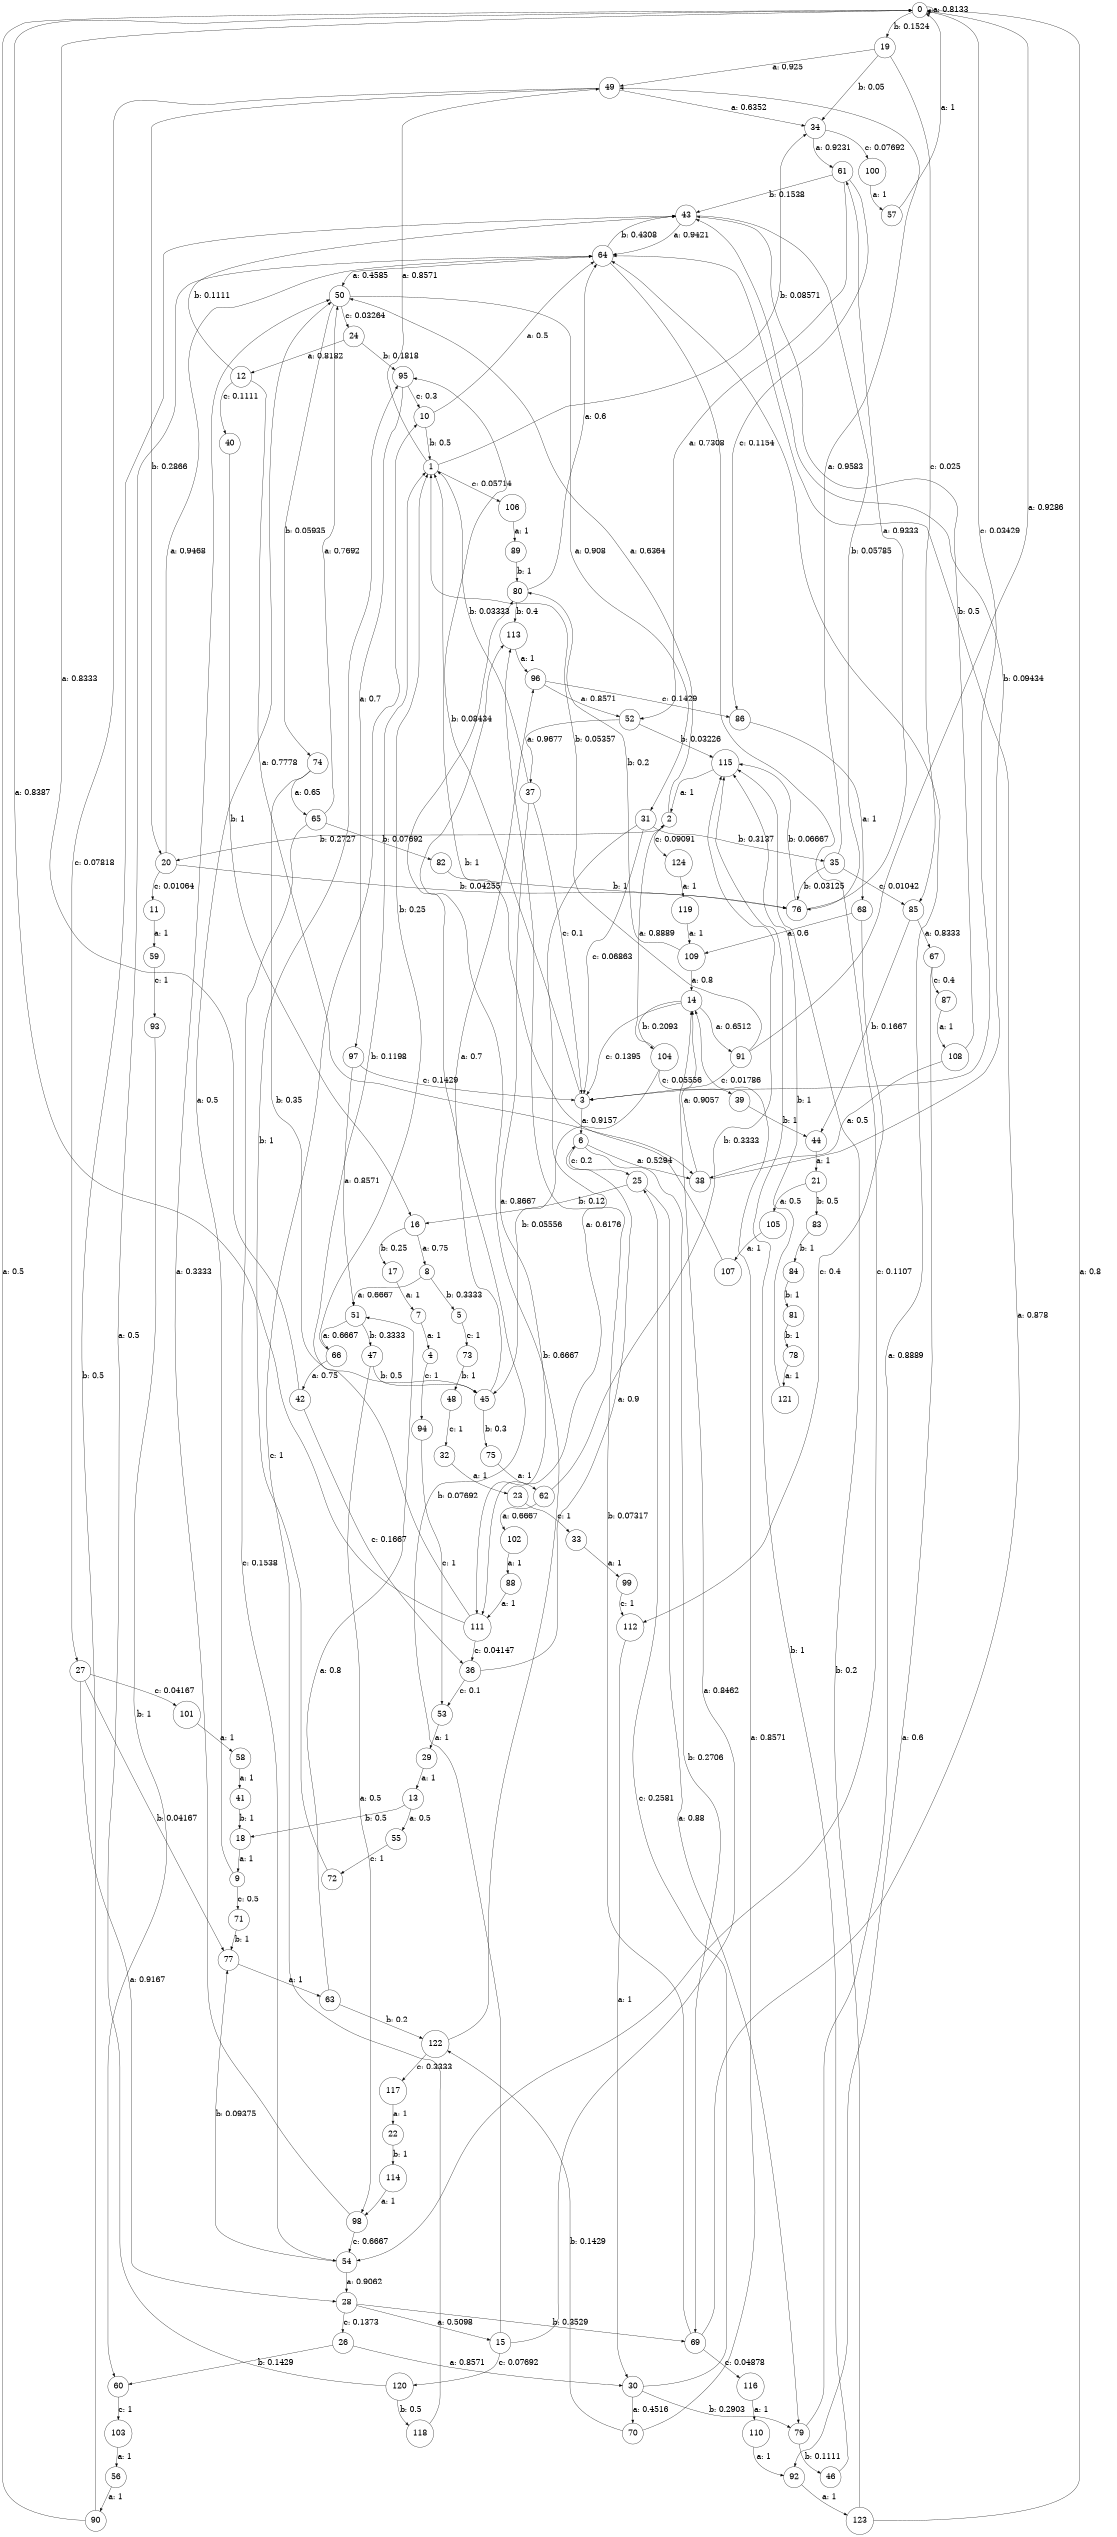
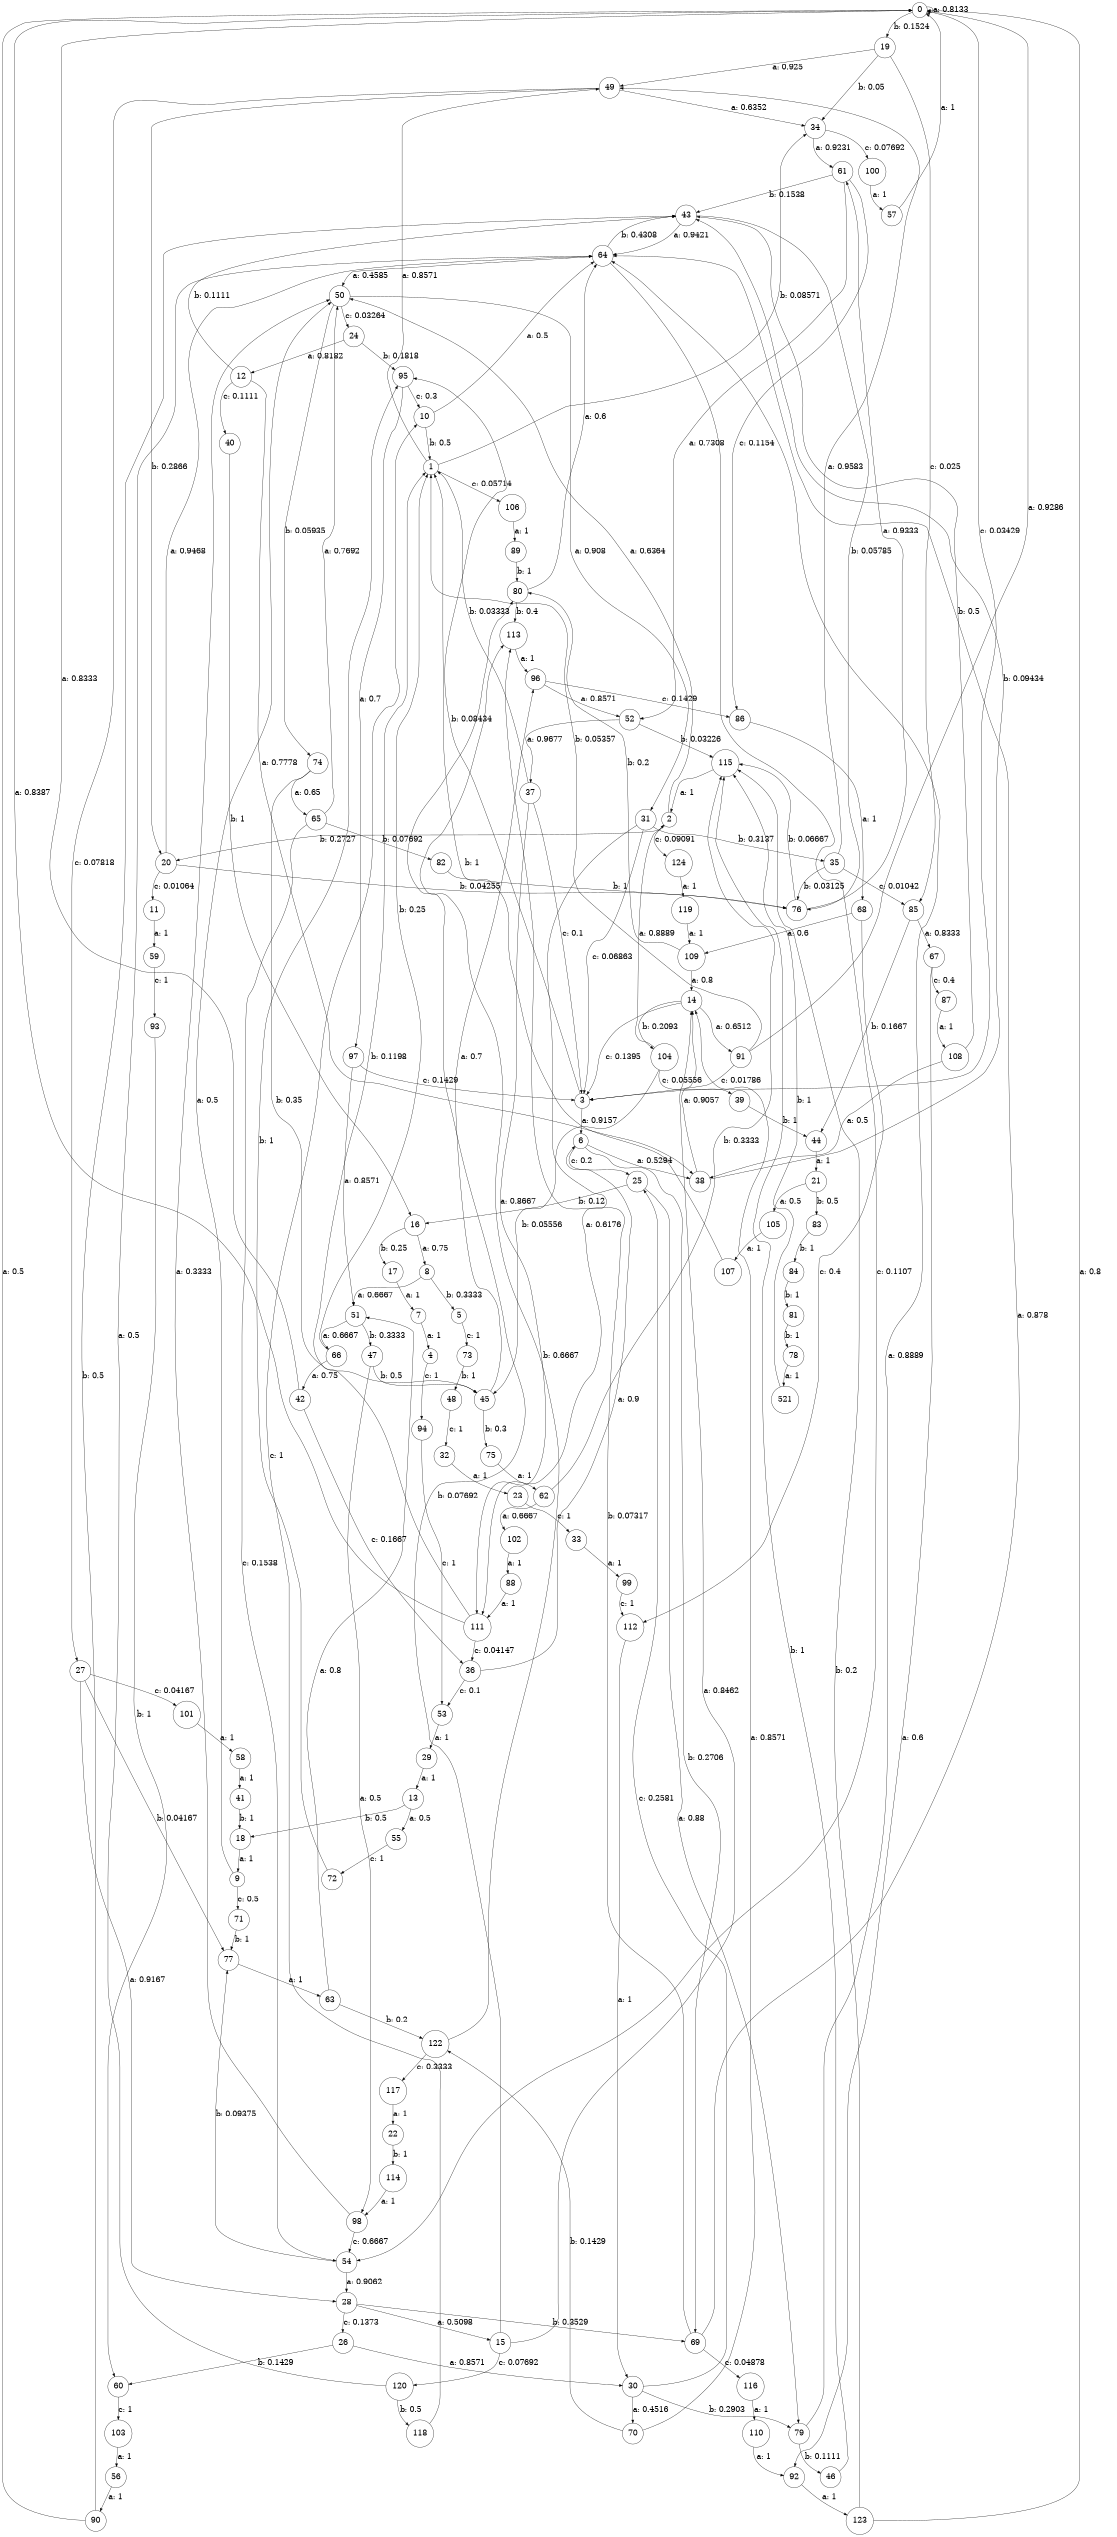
  digraph {
    node [fontsize=24 shape=circle]
    edge [fontsize=24]
    0
    19
    3
    49
    34
    85
    6
    95
    20
    27
    61
    100
    44
    67
    38
    69
    25
    10
    97
    1
    106
    89
    50
    24
    31
    74
    64
    11
    76
    77
    28
    101
    43
    52
    86
    57
    80
    2
    124
    119
    12
    111
    35
    45
    65
    54
    59
    115
    109
    14
    113
    116
    16
    79
    51
    4
    94
    53
    29
    5
    73
    48
    32
    91
    104
    96
    110
    8
    17
    30
    70
    7
    47
    66
    98
    42
    9
    71
    63
    93
    60
    40
    13
    55
    18
    72
    39
    75
    15
    120
    118
    21
    92
    87
    105
    83
    107
    84
    81
    22
    114
    23
    33
    99
    112
    122
    46
    26
    103
    56
    58
    41
    117
    36
    37
    68
    62
    102
    82
    90
    88
    123
    108
    78
-   121
+   121 [label=521]
    0 -> 0 [label="a: 0.8133   "]
    0 -> 19 [label="b: 0.1524   "]
    0 -> 3 [label="c: 0.03429  "]
    19 -> 49 [label="a: 0.925    "]
    19 -> 34 [label="b: 0.05     "]
    19 -> 85 [label="c: 0.025    "]
    3 -> 6 [label="a: 0.9157   "]
    3 -> 95 [label="b: 0.08434  "]
    49 -> 34 [label="a: 0.6352   "]
    49 -> 20 [label="b: 0.2866   "]
    49 -> 27 [label="c: 0.07818  "]
    34 -> 61 [label="a: 0.9231   "]
    34 -> 100 [label="c: 0.07692  "]
    85 -> 44 [label="b: 0.1667   "]
    85 -> 67 [label="a: 0.8333   "]
    6 -> 38 [label="a: 0.5294   "]
    6 -> 69 [label="b: 0.2706   "]
    6 -> 25 [label="c: 0.2      "]
    95 -> 10 [label="c: 0.3      "]
    95 -> 97 [label="a: 0.7      "]
    20 -> 64 [label="a: 0.9468   "]
    20 -> 11 [label="c: 0.01064  "]
    20 -> 76 [label="b: 0.04255  "]
    27 -> 77 [label="b: 0.04167  "]
    27 -> 28 [label="a: 0.9167   "]
    27 -> 101 [label="c: 0.04167  "]
    61 -> 43 [label="b: 0.1538   "]
    61 -> 52 [label="a: 0.7308   "]
    61 -> 86 [label="c: 0.1154   "]
    100 -> 57 [label="a: 1        "]
    44 -> 21 [label="a: 1        "]
    67 -> 92 [label="a: 0.6      "]
    67 -> 87 [label="c: 0.4      "]
    38 -> 43 [label="b: 0.09434  "]
    38 -> 14 [label="a: 0.9057   "]
    69 -> 64 [label="a: 0.878    "]
    69 -> 113 [label="b: 0.07317  "]
    69 -> 116 [label="c: 0.04878  "]
    25 -> 16 [label="b: 0.12     "]
    25 -> 79 [label="a: 0.88     "]
    10 -> 1 [label="b: 0.5      "]
    10 -> 64 [label="a: 0.5      "]
    97 -> 3 [label="c: 0.1429   "]
    97 -> 51 [label="a: 0.8571   "]
    1 -> 49 [label="a: 0.8571   "]
    1 -> 34 [label="b: 0.08571  "]
    1 -> 106 [label="c: 0.05714  "]
    106 -> 89 [label="a: 1        "]
    89 -> 80 [label="b: 1        "]
    50 -> 24 [label="c: 0.03264  "]
    50 -> 31 [label="a: 0.908    "]
    50 -> 74 [label="b: 0.05935  "]
    24 -> 95 [label="b: 0.1818   "]
    24 -> 12 [label="a: 0.8182   "]
    31 -> 3 [label="c: 0.06863  "]
    31 -> 111 [label="a: 0.6176   "]
    31 -> 35 [label="b: 0.3137   "]
    74 -> 45 [label="b: 0.35     "]
    74 -> 65 [label="a: 0.65     "]
    64 -> 50 [label="a: 0.4585   "]
    64 -> 43 [label="b: 0.4308   "]
    64 -> 54 [label="c: 0.1107   "]
    11 -> 59 [label="a: 1        "]
    76 -> 61 [label="a: 0.9333   "]
    76 -> 115 [label="b: 0.06667  "]
    77 -> 63 [label="a: 1        "]
    28 -> 69 [label="b: 0.3529   "]
    28 -> 15 [label="a: 0.5098   "]
    28 -> 26 [label="c: 0.1373   "]
    101 -> 58 [label="a: 1        "]
    43 -> 64 [label="a: 0.9421   "]
    43 -> 76 [label="b: 0.05785  "]
    52 -> 115 [label="b: 0.03226  "]
    52 -> 37 [label="a: 0.9677   "]
    86 -> 68 [label="a: 1        "]
    57 -> 0 [label="a: 1        "]
    80 -> 64 [label="a: 0.6      "]
    80 -> 113 [label="b: 0.4      "]
    2 -> 20 [label="b: 0.2727   "]
    2 -> 50 [label="a: 0.6364   "]
    2 -> 124 [label="c: 0.09091  "]
    124 -> 119 [label="a: 1        "]
    119 -> 109 [label="a: 1        "]
    12 -> 38 [label="a: 0.7778   "]
    12 -> 43 [label="b: 0.1111   "]
    12 -> 40 [label="c: 0.1111   "]
    111 -> 0 [label="a: 0.8387   "]
    111 -> 1 [label="b: 0.1198   "]
    111 -> 36 [label="c: 0.04147  "]
    35 -> 49 [label="a: 0.9583   "]
    35 -> 85 [label="c: 0.01042  "]
    35 -> 76 [label="b: 0.03125  "]
    45 -> 96 [label="a: 0.7      "]
    45 -> 75 [label="b: 0.3      "]
    65 -> 50 [label="a: 0.7692   "]
    65 -> 54 [label="c: 0.1538   "]
    65 -> 82 [label="b: 0.07692  "]
    54 -> 77 [label="b: 0.09375  "]
    54 -> 28 [label="a: 0.9062   "]
    59 -> 93 [label="c: 1        "]
    115 -> 2 [label="a: 1        "]
    109 -> 80 [label="b: 0.2      "]
    109 -> 14 [label="a: 0.8      "]
    14 -> 3 [label="c: 0.1395   "]
    14 -> 91 [label="a: 0.6512   "]
    14 -> 104 [label="b: 0.2093   "]
    113 -> 96 [label="a: 1        "]
    116 -> 110 [label="a: 1        "]
    16 -> 8 [label="a: 0.75     "]
    16 -> 17 [label="b: 0.25     "]
    79 -> 64 [label="a: 0.8889   "]
    79 -> 46 [label="b: 0.1111   "]
    51 -> 47 [label="b: 0.3333   "]
    51 -> 66 [label="a: 0.6667   "]
    4 -> 94 [label="c: 1        "]
    94 -> 53 [label="c: 1        "]
    53 -> 29 [label="a: 1        "]
    29 -> 13 [label="a: 1        "]
    5 -> 73 [label="c: 1        "]
    73 -> 48 [label="b: 1        "]
    48 -> 32 [label="c: 1        "]
    32 -> 23 [label="a: 1        "]
    91 -> 0 [label="a: 0.9286   "]
    91 -> 3 [label="c: 0.01786  "]
    91 -> 1 [label="b: 0.05357  "]
    104 -> 2 [label="a: 0.8889   "]
    104 -> 45 [label="b: 0.05556  "]
    104 -> 39 [label="c: 0.05556  "]
    96 -> 52 [label="a: 0.8571   "]
    96 -> 86 [label="c: 0.1429   "]
    110 -> 92 [label="a: 1        "]
    8 -> 51 [label="a: 0.6667   "]
    8 -> 5 [label="b: 0.3333   "]
    17 -> 7 [label="a: 1        "]
    30 -> 25 [label="c: 0.2581   "]
    30 -> 79 [label="b: 0.2903   "]
    30 -> 70 [label="a: 0.4516   "]
    70 -> 14 [label="a: 0.8571   "]
    70 -> 122 [label="b: 0.1429   "]
    7 -> 4 [label="a: 1        "]
    47 -> 45 [label="b: 0.5      "]
    47 -> 98 [label="a: 0.5      "]
    66 -> 1 [label="b: 0.25     "]
    66 -> 42 [label="a: 0.75     "]
    98 -> 50 [label="a: 0.3333   "]
    98 -> 54 [label="c: 0.6667   "]
    42 -> 0 [label="a: 0.8333   "]
    42 -> 36 [label="c: 0.1667   "]
    9 -> 50 [label="a: 0.5      "]
    9 -> 71 [label="c: 0.5      "]
    71 -> 77 [label="b: 1        "]
    63 -> 51 [label="a: 0.8      "]
    63 -> 122 [label="b: 0.2      "]
    93 -> 60 [label="b: 1        "]
    60 -> 103 [label="c: 1        "]
    40 -> 16 [label="b: 1        "]
    13 -> 55 [label="a: 0.5      "]
    13 -> 18 [label="b: 0.5      "]
    55 -> 72 [label="c: 1        "]
    18 -> 9 [label="a: 1        "]
    72 -> 95 [label="b: 1        "]
    39 -> 44 [label="b: 1        "]
    75 -> 62 [label="a: 1        "]
    15 -> 80 [label="b: 0.07692  "]
    15 -> 14 [label="a: 0.8462   "]
    15 -> 120 [label="c: 0.07692  "]
    120 -> 64 [label="a: 0.5      "]
    120 -> 118 [label="b: 0.5      "]
    118 -> 10 [label="c: 1        "]
    21 -> 105 [label="a: 0.5      "]
    21 -> 83 [label="b: 0.5      "]
    92 -> 123 [label="a: 1        "]
    87 -> 108 [label="a: 1        "]
    105 -> 107 [label="a: 1        "]
    83 -> 84 [label="b: 1        "]
    107 -> 1 [label="b: 1        "]
    84 -> 81 [label="b: 1        "]
    81 -> 78 [label="b: 1        "]
    22 -> 114 [label="b: 1        "]
    114 -> 98 [label="a: 1        "]
    23 -> 33 [label="c: 1        "]
    33 -> 99 [label="a: 1        "]
    99 -> 112 [label="c: 1        "]
    112 -> 30 [label="a: 1        "]
    122 -> 113 [label="b: 0.6667   "]
    122 -> 117 [label="c: 0.3333   "]
    46 -> 115 [label="b: 1        "]
    26 -> 30 [label="a: 0.8571   "]
    26 -> 60 [label="b: 0.1429   "]
    103 -> 56 [label="a: 1        "]
    56 -> 90 [label="a: 1        "]
    58 -> 41 [label="a: 1        "]
    41 -> 18 [label="b: 1        "]
    117 -> 22 [label="a: 1        "]
    36 -> 6 [label="a: 0.9      "]
    36 -> 53 [label="c: 0.1      "]
    37 -> 3 [label="c: 0.1      "]
    37 -> 1 [label="b: 0.03333  "]
    37 -> 111 [label="a: 0.8667   "]
    68 -> 109 [label="a: 0.6      "]
    68 -> 112 [label="c: 0.4      "]
    62 -> 115 [label="b: 0.3333   "]
    62 -> 102 [label="a: 0.6667   "]
    102 -> 88 [label="a: 1        "]
    82 -> 76 [label="b: 1        "]
    90 -> 0 [label="a: 0.5      "]
    90 -> 43 [label="b: 0.5      "]
    88 -> 111 [label="a: 1        "]
    123 -> 0 [label="a: 0.8      "]
    123 -> 115 [label="b: 0.2      "]
    108 -> 38 [label="a: 0.5      "]
    108 -> 43 [label="b: 0.5      "]
    78 -> 121 [label="a: 1        "]
    121 -> 115 [label="b: 1        "]
  }
